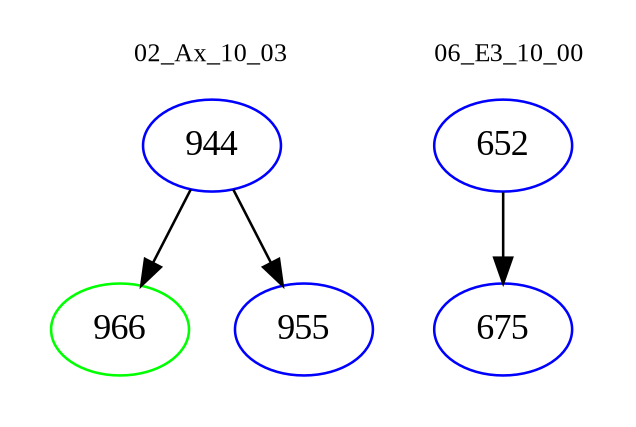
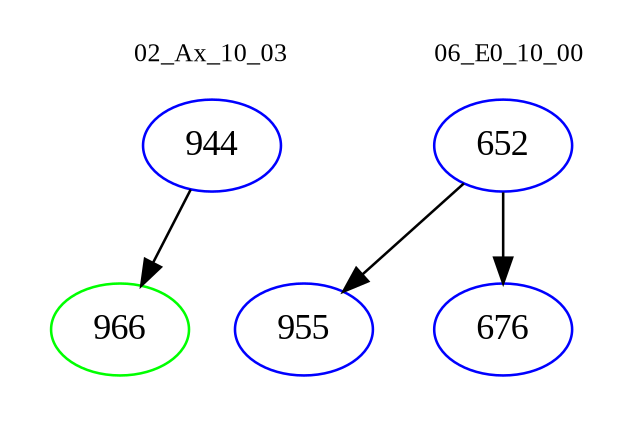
  digraph {
    fontname="Liberation Serif"
    node [color=blue fontname="Liberation Serif"]
    edge [color=black fontname="Liberation Serif"]
    n1 [color=green label=966]
    n2 [label=944]
    n3 [label=955]
    n4 [label=652]
-   n5 [label=675]
+   n5 [label=676]
    subgraph cluster_1 {
      color=white
      fontsize=10
      label="02_Ax_10_03"
      n1
      n2
      n3
    }
    subgraph cluster_2 {
      color=white
      fontsize=10
-     label="06_E3_10_00"
+     label="06_E0_10_00"
      n4
      n5
    }
    n2 -> n1
-   n2 -> n3
+   n4 -> n3
    n4 -> n5
  }
